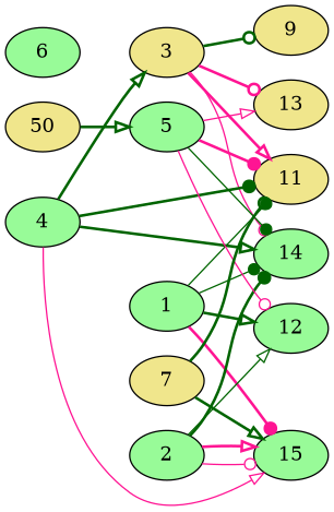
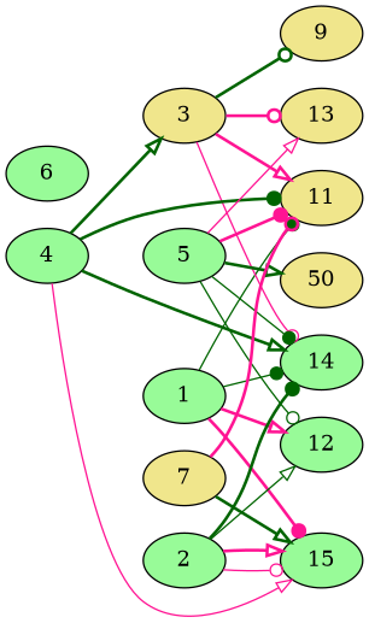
  digraph {
    rankdir=LR
    node [alpha=0.06 fillcolor=palegreen style=filled]
    edge [arrowhead=onormal color=darkgreen style=bold]
    1 [alpha=0.12 expect_size=38771712]
    11 [expect_size=36869120 fillcolor=khaki]
    12 [alpha=0.20 expect_size=17091584]
    14 [alpha=0.05 expect_size=46558208]
    15 [alpha=0.17 expect_size=45925376]
    2 [alpha=0.01 expect_size=27726848]
    3 [alpha=0.11 expect_size=39820288 fillcolor=khaki]
    9 [alpha=0.12 expect_size=39982080 fillcolor=khaki]
    13 [alpha=0.15 expect_size=19978240 fillcolor=khaki]
    4 [alpha=0.20 expect_size=47168512]
    5 [expect_size=5805056]
    n12 [alpha=0.14 expect_size=30874624 fillcolor=khaki label=50]
    6 [alpha=0.04 expect_size=47754240]
    7 [expect_size=27409408 fillcolor=khaki]
    1 -> 11 [arrowhead=dot style=solid]
-   1 -> 12
+   1 -> 12 [color=deeppink]
    1 -> 14 [arrowhead=dot style=solid]
    1 -> 15 [arrowhead=dot color=deeppink]
    2 -> 12 [style=solid]
    2 -> 14 [arrowhead=dot]
    2 -> 15 [arrowhead=odot color=deeppink style=solid]
    2 -> 15 [color=deeppink]
    3 -> 11 [color=deeppink]
    3 -> 14 [arrowhead=odot color=deeppink style=solid]
    3 -> 9 [arrowhead=odot]
    3 -> 13 [arrowhead=odot color=deeppink]
    4 -> 11 [arrowhead=dot]
    4 -> 14
    4 -> 15 [color=deeppink style=solid]
    4 -> 3
    5 -> 11 [arrowhead=dot color=deeppink]
-   5 -> 12 [arrowhead=odot color=deeppink style=solid]
+   5 -> 12 [arrowhead=odot style=solid]
    5 -> 14 [arrowhead=dot style=solid]
    5 -> 13 [color=deeppink style=solid]
-   n12 -> 5
-   7 -> 11 [arrowhead=odot]
+   5 -> n12
+   7 -> 11 [arrowhead=odot color=deeppink]
    7 -> 15
  }
